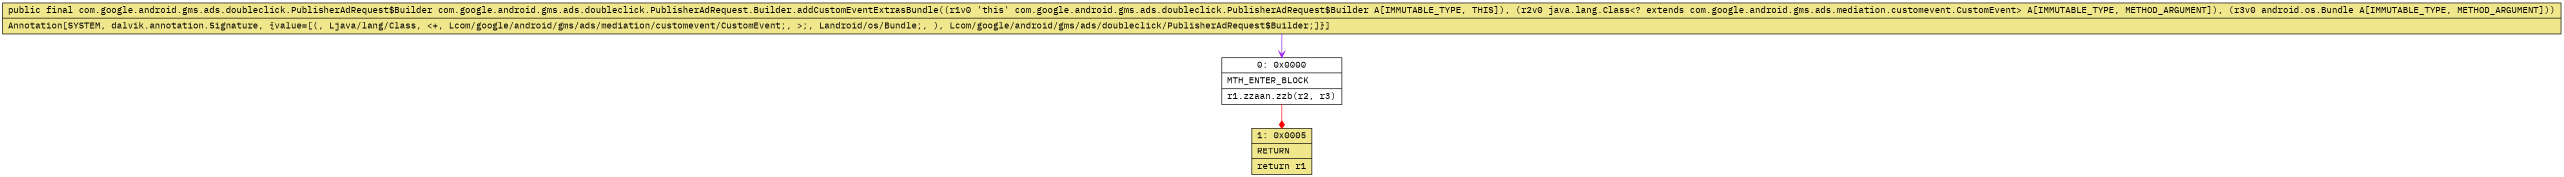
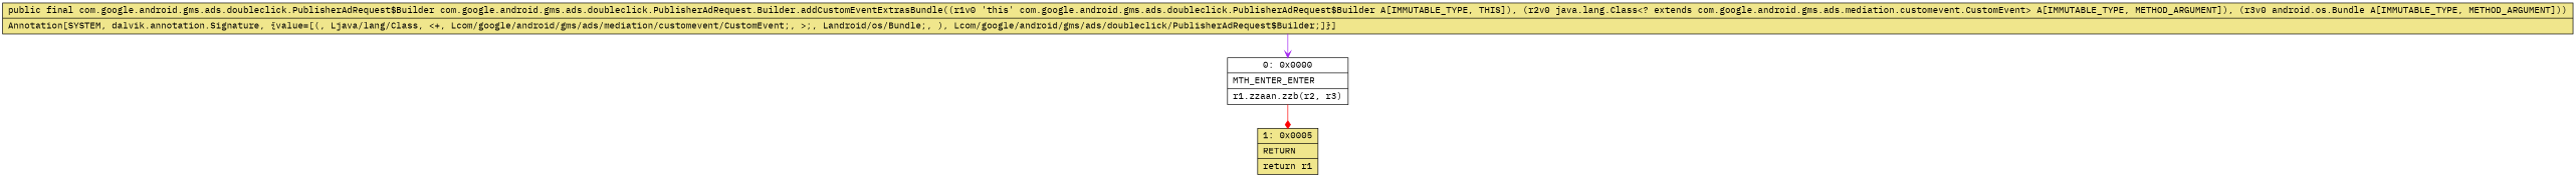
  digraph {
    fontname="IBM Plex Mono"
    node [shape=record style=filled fillcolor=khaki fontname="IBM Plex Mono"]
    edge [fontname="IBM Plex Mono"]
-   n1 [label="{0\:\ 0x0000|MTH_ENTER_BLOCK\l|r1.zzaan.zzb(r2, r3)\l}" fillcolor=white]
+   n1 [label="{0\:\ 0x0000|MTH_ENTER_ENTER\l|r1.zzaan.zzb(r2, r3)\l}" fillcolor=white]
    n2 [label="{1\:\ 0x0005|RETURN\l|return r1\l}"]
    n3 [label="{public final com.google.android.gms.ads.doubleclick.PublisherAdRequest$Builder com.google.android.gms.ads.doubleclick.PublisherAdRequest.Builder.addCustomEventExtrasBundle((r1v0 'this' com.google.android.gms.ads.doubleclick.PublisherAdRequest$Builder A[IMMUTABLE_TYPE, THIS]), (r2v0 java.lang.Class\<? extends com.google.android.gms.ads.mediation.customevent.CustomEvent\> A[IMMUTABLE_TYPE, METHOD_ARGUMENT]), (r3v0 android.os.Bundle A[IMMUTABLE_TYPE, METHOD_ARGUMENT]))  | Annotation[SYSTEM, dalvik.annotation.Signature, \{value=[(, Ljava\/lang\/Class, \<+, Lcom\/google\/android\/gms\/ads\/mediation\/customevent\/CustomEvent;, \>;, Landroid\/os\/Bundle;, ), Lcom\/google\/android\/gms\/ads\/doubleclick\/PublisherAdRequest$Builder;]\}]\l}"]
    n1 -> n2 [color=red arrowhead=diamond]
    n3 -> n1 [color=purple arrowhead=vee]
  }
